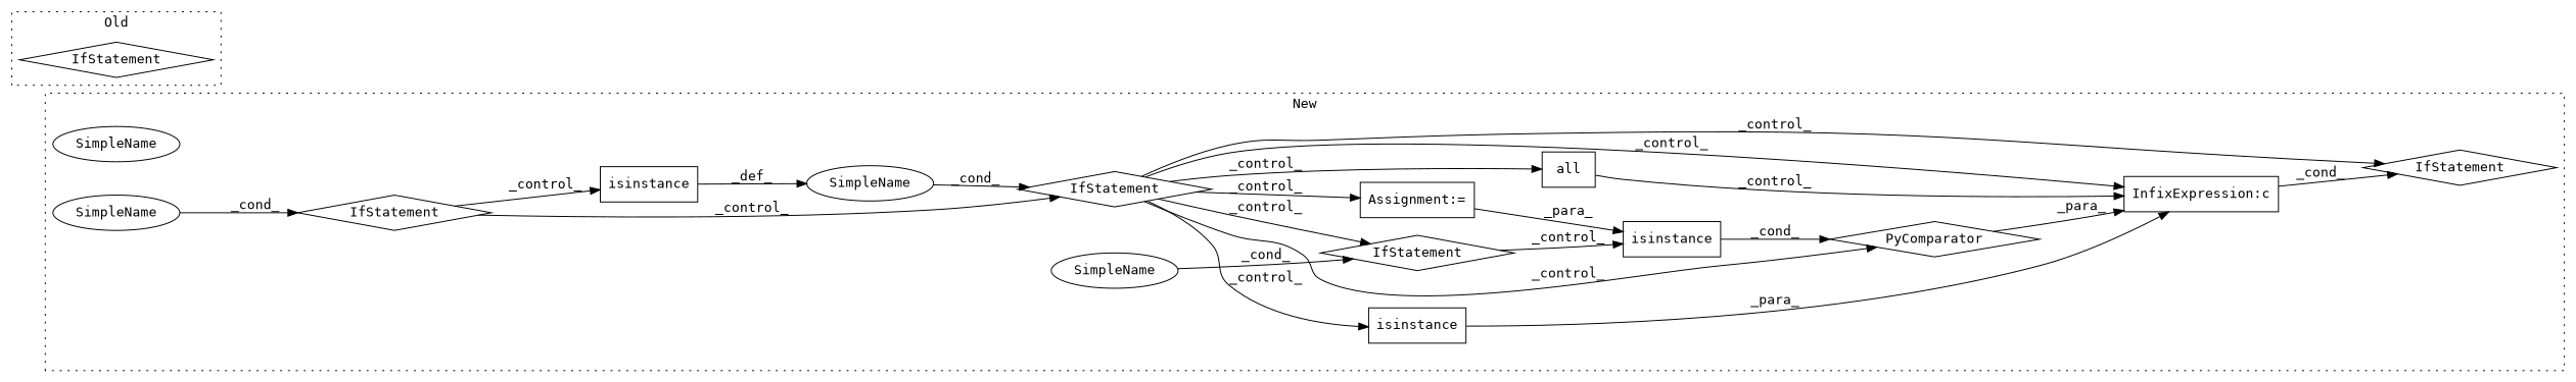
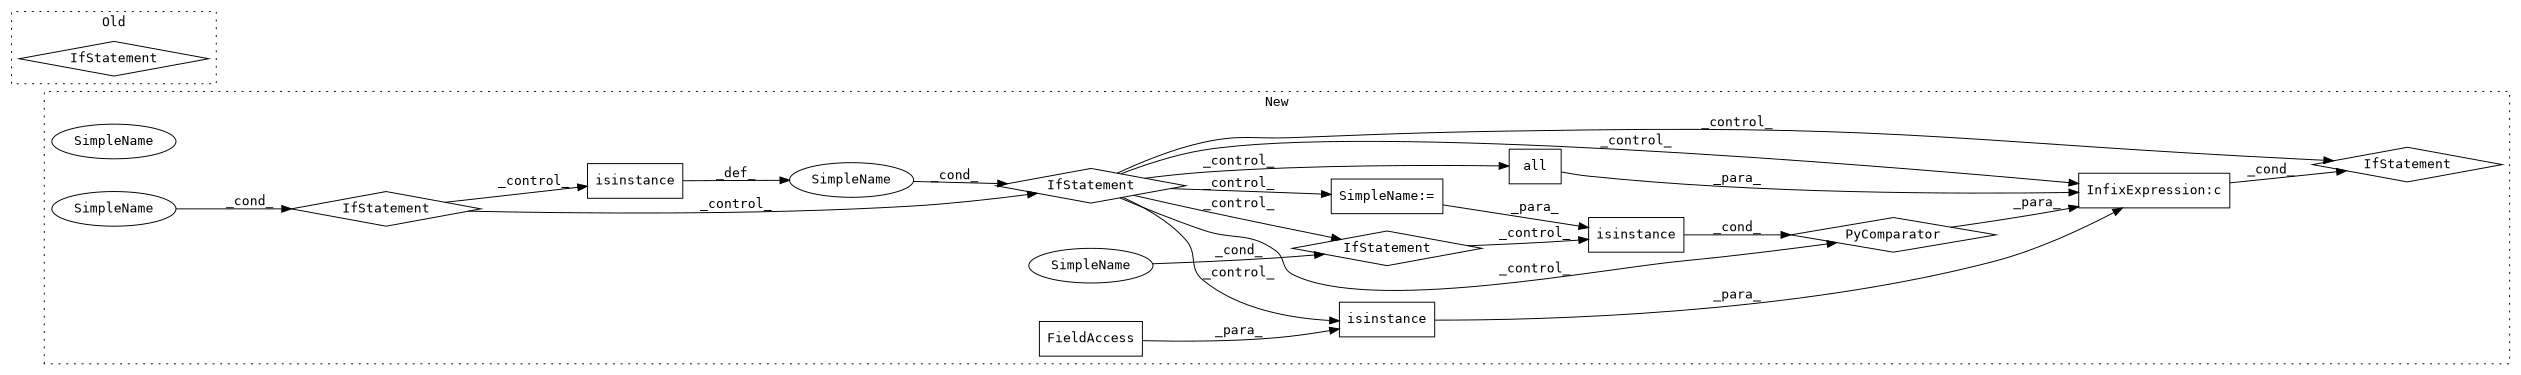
  digraph {
    fontname="DejaVu Sans Mono"
    rankdir=LR
    node [a=25 fontname="DejaVu Sans Mono" l="4,2" s=2367 shape=box]
    edge [fontname="DejaVu Sans Mono"]
    n1 [a=32 l="13,-3" label=all s="2247,2390"]
    n2 [label=IfStatement s="2205,2387" shape=diamond]
-   n3 [a=7 l=17 label="Assignment:="]
+   n3 [a=7 l=17 label="SimpleName:="]
    n4 [a=113 l=17 label=PyComparator shape=diamond]
    n5 [label=IfStatement s="1964,2148" shape=diamond]
    n6 [a=42 label=SimpleName shape=ellipse l="" s=""]
    n7 [l=17 label=IfStatement shape=diamond]
    n8 [a=42 l=5 label=SimpleName s=2379 shape=ellipse]
    n9 [a=32 l="11,2" label=isinstance s="2260,2307"]
    n10 [a=27 l=4 label="InfixExpression:c" s=2243]
    n11 [label=IfStatement s="1880,1901" shape=diamond]
    n12 [a=32 l="11,1" label=isinstance s="2209,2242"]
+   n13 [a=22 l=1 label=FieldAccess s=2220]
    n14 [a=42 label=SimpleName shape=ellipse l="" s=""]
    n15 [a=32 l="11,1" label=isinstance s="1968,1986"]
    n16 [a=42 l=5 label=SimpleName s=2379 shape=ellipse]
    n17 [label=IfStatement s="1890,1911" shape=diamond]
    subgraph cluster_1 {
      label=New
      style=dotted
      n1
      n2
      n3
      n4
      n5
      n6
      n7
      n8
      n9
      n10
      n11
      n12
+     n13
      n14
      n15
      n16
    }
    subgraph cluster_2 {
      label=Old
      style=dotted
      n17
    }
-   n1 -> n10 [label=_control_]
+   n1 -> n10 [label=_para_]
    n3 -> n9 [label=_para_]
    n4 -> n10 [label=_para_]
    n5 -> n1 [label=_control_]
    n5 -> n2 [label=_control_]
    n5 -> n3 [label=_control_]
    n5 -> n4 [label=_control_]
    n5 -> n7 [label=_control_]
    n5 -> n10 [label=_control_]
    n5 -> n12 [label=_control_]
    n6 -> n5 [label=_cond_]
    n7 -> n9 [label=_control_]
    n9 -> n4 [label=_cond_]
    n10 -> n2 [label=_cond_]
    n11 -> n5 [label=_control_]
    n11 -> n15 [label=_control_]
    n12 -> n10 [label=_para_]
+   n13 -> n12 [label=_para_]
    n14 -> n11 [label=_cond_]
    n15 -> n6 [label=_def_]
    n16 -> n7 [label=_cond_]
  }
